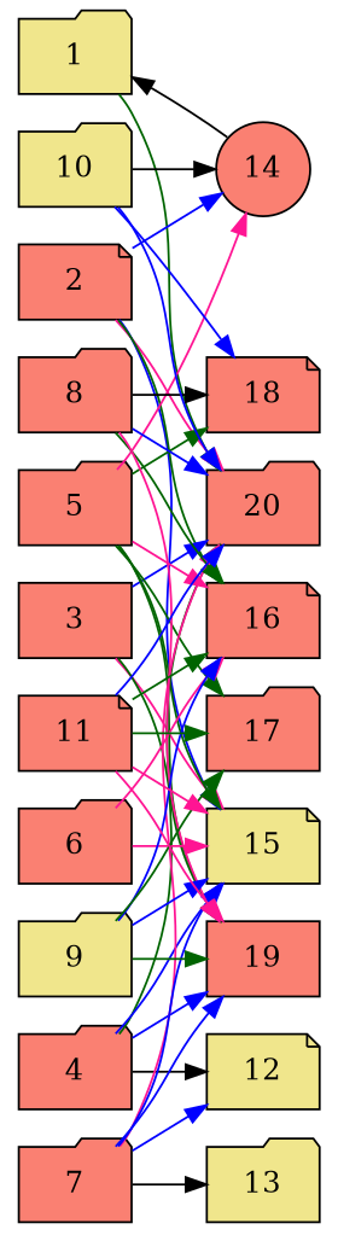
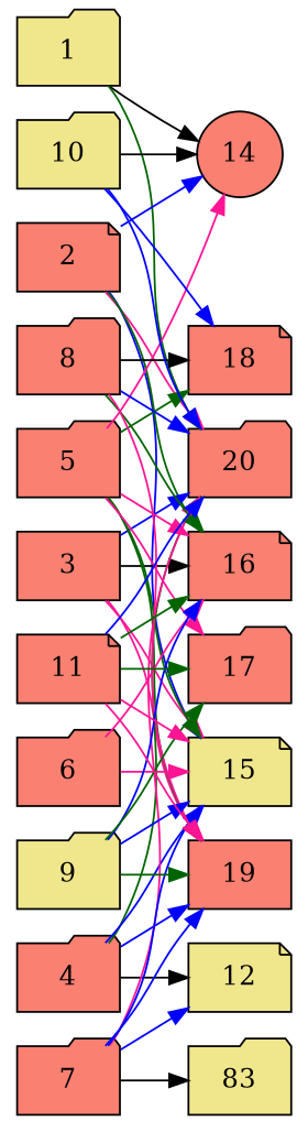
  digraph {
    rankdir=LR
    node [alpha=0.04 fillcolor=salmon shape=folder style=filled]
    edge [color=blue]
    1 [alpha=0.13 expect_size=43528192 fillcolor=khaki]
    14 [alpha=0.02 expect_size=23199744 shape=circle]
    20 [alpha=0.05 expect_size=39180288]
    2 [alpha=0.09 expect_size=6201344 shape=note]
    15 [alpha=0.08 expect_size=47890432 fillcolor=khaki shape=note]
    16 [alpha=0.05 expect_size=39585792 shape=note]
    3 [expect_size=28959744 shape=box]
    19 [alpha=0.01 expect_size=28018688 shape=box]
    4 [alpha=0.10 expect_size=10406912]
    12 [alpha=0.09 expect_size=38778880 fillcolor=khaki shape=note]
    18 [expect_size=49069056 shape=note]
    5 [alpha=0.16 expect_size=6987776]
    17 [alpha=0.13 expect_size=40095744]
    6 [alpha=0.00 expect_size=19342336]
    7 [expect_size=9491456]
-   13 [alpha=0.12 expect_size=12776448 fillcolor=khaki]
+   13 [alpha=0.12 expect_size=12776448 fillcolor=khaki label=83]
    8 [alpha=0.11 expect_size=46765056]
    9 [alpha=0.05 expect_size=50407424 fillcolor=khaki]
    10 [expect_size=18803712 fillcolor=khaki]
    11 [alpha=0.13 expect_size=7853056 shape=note]
-   14 -> 1 [color=black]
+   1 -> 14 [color=black]
    1 -> 20 [color=darkgreen]
    2 -> 14
    2 -> 20 [color=deeppink]
    2 -> 15
    2 -> 16 [color=darkgreen]
    3 -> 20
    3 -> 15 [color=deeppink]
-   3 -> 19 [color=darkgreen]
+   3 -> 16 [color=black]
+   3 -> 19 [color=deeppink]
    4 -> 20 [color=darkgreen]
    4 -> 15
    4 -> 19
    4 -> 12 [color=black]
    5 -> 14 [color=deeppink]
    5 -> 15 [color=darkgreen]
    5 -> 16 [color=deeppink]
    5 -> 19 [color=darkgreen]
    5 -> 18 [color=darkgreen]
-   5 -> 17 [color=darkgreen]
+   5 -> 17 [color=deeppink]
    6 -> 15 [color=deeppink]
    6 -> 16 [color=deeppink]
    7 -> 20 [color=deeppink]
    7 -> 15
    7 -> 19
    7 -> 12
    7 -> 13 [color=black]
    8 -> 20
    8 -> 16 [color=darkgreen]
    8 -> 19 [color=deeppink]
    8 -> 18 [color=black]
    9 -> 15
    9 -> 16
    9 -> 19 [color=darkgreen]
    9 -> 17 [color=darkgreen]
    10 -> 14 [color=black]
    10 -> 20
    10 -> 18
    11 -> 20
    11 -> 15 [color=deeppink]
    11 -> 16 [color=darkgreen]
    11 -> 19 [color=deeppink]
    11 -> 17 [color=darkgreen]
  }
